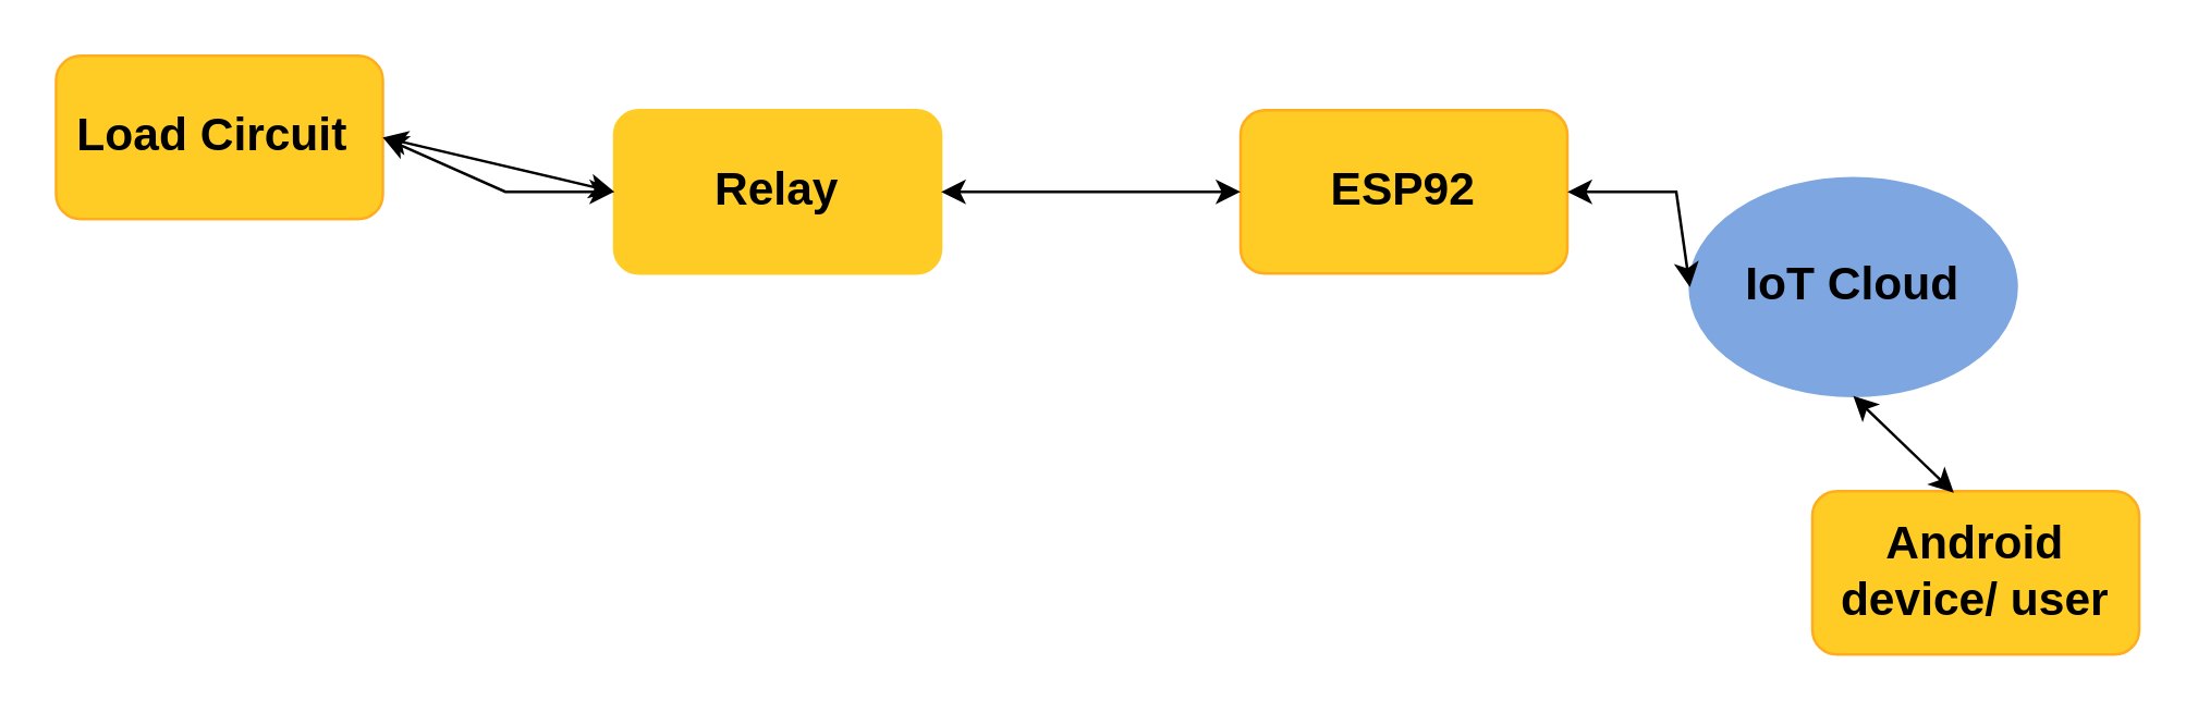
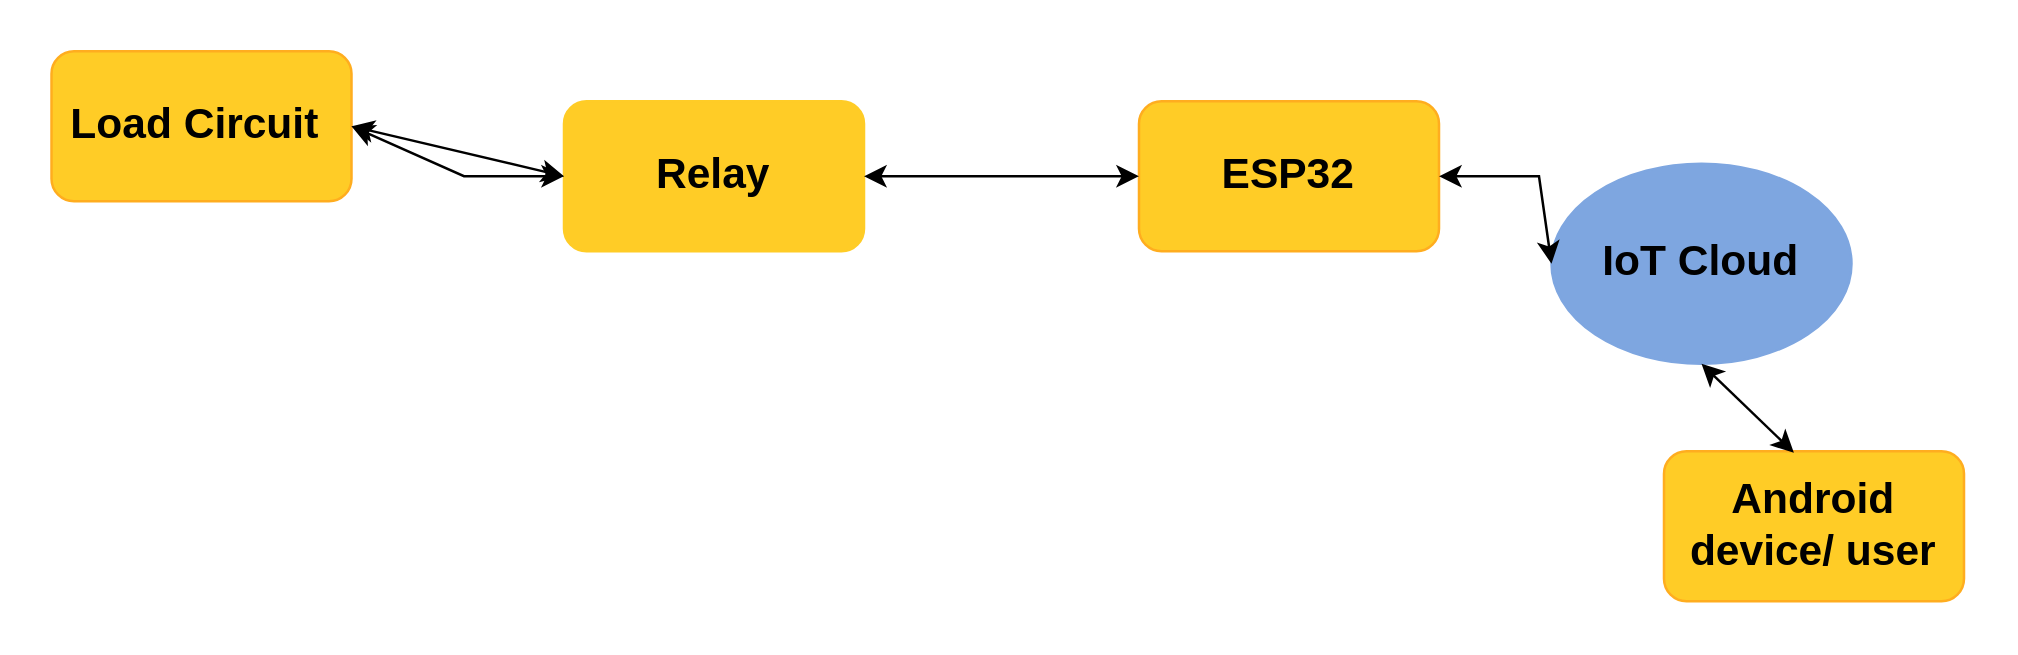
  <mxCell id="0" />
  <mxCell id="1" parent="0" />
  <mxCell id="2" value="&lt;b&gt;&lt;font style=&quot;font-size: 17px;&quot;&gt;Load Circuit&amp;nbsp;&lt;/font&gt;&lt;/b&gt;" style="rounded=1;whiteSpace=wrap;html=1;fillColor=#FFCC26;strokeColor=#FFAD1F;" vertex="1" parent="1"><mxGeometry x="20" y="20" width="120" height="60" as="geometry" /></mxCell>
  <mxCell id="3" value="&lt;b&gt;&lt;font style=&quot;font-size: 17px;&quot;&gt;Relay&lt;/font&gt;&lt;/b&gt;" style="rounded=1;whiteSpace=wrap;html=1;fillColor=#FFCC26;strokeColor=#FFCC26;" vertex="1" parent="1"><mxGeometry x="225" y="40" width="120" height="60" as="geometry" /></mxCell>
- <mxCell id="4" value="&lt;font style=&quot;font-size: 17px;&quot;&gt;&lt;b&gt;ESP92&lt;/b&gt;&lt;/font&gt;" style="rounded=1;whiteSpace=wrap;html=1;fillColor=#FFCC26;strokeColor=#FFAD1F;" vertex="1" parent="1"><mxGeometry x="455" y="40" width="120" height="60" as="geometry" /></mxCell>
+ <mxCell id="4" value="&lt;font style=&quot;font-size: 17px;&quot;&gt;&lt;b&gt;ESP32&lt;/b&gt;&lt;/font&gt;" style="rounded=1;whiteSpace=wrap;html=1;fillColor=#FFCC26;strokeColor=#FFAD1F;" vertex="1" parent="1"><mxGeometry x="455" y="40" width="120" height="60" as="geometry" /></mxCell>
  <mxCell id="5" value="&lt;b&gt;&lt;font style=&quot;font-size: 17px;&quot;&gt;IoT Cloud&lt;/font&gt;&lt;/b&gt;" style="ellipse;whiteSpace=wrap;html=1;fillColor=#7EA6E0;strokeColor=#7EA6E0;" vertex="1" parent="1"><mxGeometry x="620" y="65" width="120" height="80" as="geometry" /></mxCell>
  <mxCell id="6" value="" style="endArrow=classic;startArrow=classic;html=1;rounded=0;fontSize=17;exitX=1;exitY=0.5;exitDx=0;exitDy=0;" edge="1" parent="1" source="2"><mxGeometry width="50" height="50" relative="1" as="geometry"><mxPoint x="365" y="170" as="sourcePoint" /><mxPoint x="225" y="70" as="targetPoint" /></mxGeometry></mxCell>
  <mxCell id="7" value="" style="endArrow=classic;startArrow=classic;html=1;rounded=0;fontSize=17;exitX=1;exitY=0.5;exitDx=0;exitDy=0;" edge="1" parent="1" source="2"><mxGeometry width="50" height="50" relative="1" as="geometry"><mxPoint x="135" y="70" as="sourcePoint" /><mxPoint x="225" y="70" as="targetPoint" /><Array as="points"><mxPoint x="185" y="70" /></Array></mxGeometry></mxCell>
  <mxCell id="8" value="" style="endArrow=classic;startArrow=classic;html=1;rounded=0;fontSize=17;exitX=1;exitY=0.5;exitDx=0;exitDy=0;entryX=0;entryY=0.5;entryDx=0;entryDy=0;" edge="1" parent="1" source="4" target="5"><mxGeometry width="50" height="50" relative="1" as="geometry"><mxPoint x="595" y="90" as="sourcePoint" /><mxPoint x="645" y="40" as="targetPoint" /><Array as="points"><mxPoint x="615" y="70" /></Array></mxGeometry></mxCell>
  <mxCell id="9" value="" style="endArrow=classic;startArrow=classic;html=1;rounded=0;fontSize=17;exitX=1;exitY=0.5;exitDx=0;exitDy=0;entryX=0;entryY=0.5;entryDx=0;entryDy=0;" edge="1" parent="1" source="3" target="4"><mxGeometry width="50" height="50" relative="1" as="geometry"><mxPoint x="364" y="95" as="sourcePoint" /><mxPoint x="414" y="45" as="targetPoint" /></mxGeometry></mxCell>
  <mxCell id="10" value="&lt;b&gt;Android device/ user&lt;/b&gt;" style="rounded=1;whiteSpace=wrap;html=1;fontSize=17;strokeColor=#FFAD1F;fillColor=#FFCC26;" vertex="1" parent="1"><mxGeometry x="665" y="180" width="120" height="60" as="geometry" /></mxCell>
  <mxCell id="11" value="" style="endArrow=classic;startArrow=classic;html=1;rounded=0;fontSize=17;entryX=0.5;entryY=1;entryDx=0;entryDy=0;exitX=0.433;exitY=0.01;exitDx=0;exitDy=0;exitPerimeter=0;" edge="1" parent="1" source="10" target="5"><mxGeometry width="50" height="50" relative="1" as="geometry"><mxPoint x="365" y="160" as="sourcePoint" /><mxPoint x="415" y="110" as="targetPoint" /></mxGeometry></mxCell>
